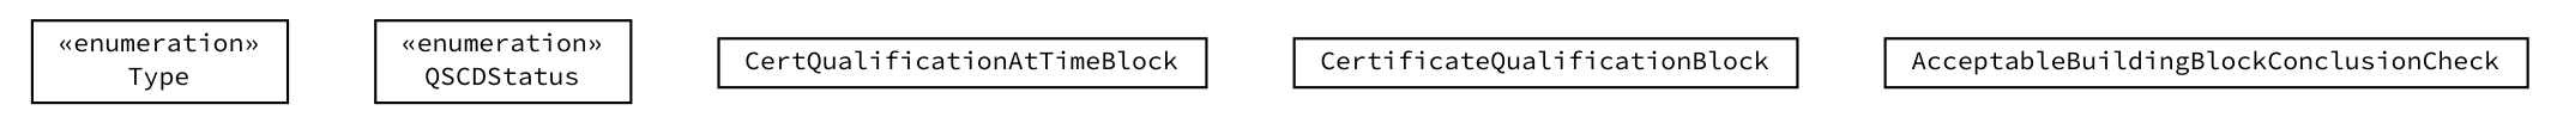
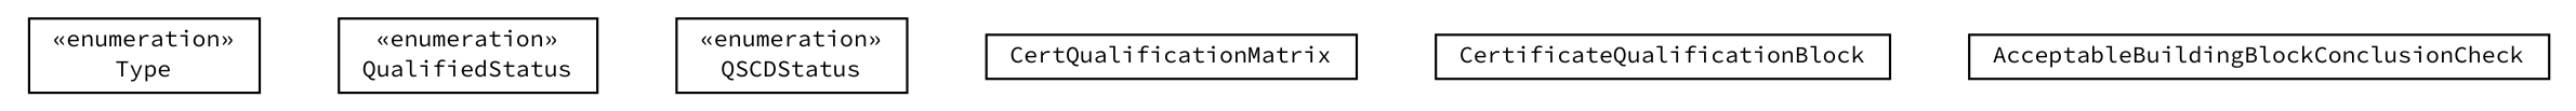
  digraph {
    nodesep=0.25
    ranksep=0.5
    fontname="Source Code Pro"
    node [fontcolor=black fontname="Source Code Pro" fontsize=10.0 shape=plaintext]
    n1 [label=<<table title="eu.europa.esig.dss.validation.process.qualification.certificate.Type" border="0" cellborder="1" cellspacing="0" cellpadding="2" port="p" href="./Type.html"> 		<tr><td><table border="0" cellspacing="0" cellpadding="1"> <tr><td align="center" balign="center"> &#171;enumeration&#187; </td></tr> <tr><td align="center" balign="center"> Type </td></tr> 		</table></td></tr> 		</table>>]
+   n2 [label=<<table title="eu.europa.esig.dss.validation.process.qualification.certificate.QualifiedStatus" border="0" cellborder="1" cellspacing="0" cellpadding="2" port="p" href="./QualifiedStatus.html"> 		<tr><td><table border="0" cellspacing="0" cellpadding="1"> <tr><td align="center" balign="center"> &#171;enumeration&#187; </td></tr> <tr><td align="center" balign="center"> QualifiedStatus </td></tr> 		</table></td></tr> 		</table>>]
    n3 [label=<<table title="eu.europa.esig.dss.validation.process.qualification.certificate.QSCDStatus" border="0" cellborder="1" cellspacing="0" cellpadding="2" port="p" href="./QSCDStatus.html"> 		<tr><td><table border="0" cellspacing="0" cellpadding="1"> <tr><td align="center" balign="center"> &#171;enumeration&#187; </td></tr> <tr><td align="center" balign="center"> QSCDStatus </td></tr> 		</table></td></tr> 		</table>>]
-   n5 [label=<<table title="eu.europa.esig.dss.validation.process.qualification.certificate.CertQualificationAtTimeBlock" border="0" cellborder="1" cellspacing="0" cellpadding="2" port="p" href="./CertQualificationAtTimeBlock.html"> 		<tr><td><table border="0" cellspacing="0" cellpadding="1"> <tr><td align="center" balign="center"> CertQualificationAtTimeBlock </td></tr> 		</table></td></tr> 		</table>>]
+   n4 [label=<<table title="eu.europa.esig.dss.validation.process.qualification.certificate.CertQualificationMatrix" border="0" cellborder="1" cellspacing="0" cellpadding="2" port="p" href="./CertQualificationMatrix.html"> 		<tr><td><table border="0" cellspacing="0" cellpadding="1"> <tr><td align="center" balign="center"> CertQualificationMatrix </td></tr> 		</table></td></tr> 		</table>>]
    n6 [label=<<table title="eu.europa.esig.dss.validation.process.qualification.certificate.CertificateQualificationBlock" border="0" cellborder="1" cellspacing="0" cellpadding="2" port="p" href="./CertificateQualificationBlock.html"> 		<tr><td><table border="0" cellspacing="0" cellpadding="1"> <tr><td align="center" balign="center"> CertificateQualificationBlock </td></tr> 		</table></td></tr> 		</table>>]
    n7 [label=<<table title="eu.europa.esig.dss.validation.process.qualification.certificate.AcceptableBuildingBlockConclusionCheck" border="0" cellborder="1" cellspacing="0" cellpadding="2" port="p" href="./AcceptableBuildingBlockConclusionCheck.html"> 		<tr><td><table border="0" cellspacing="0" cellpadding="1"> <tr><td align="center" balign="center"> AcceptableBuildingBlockConclusionCheck </td></tr> 		</table></td></tr> 		</table>>]
  }
